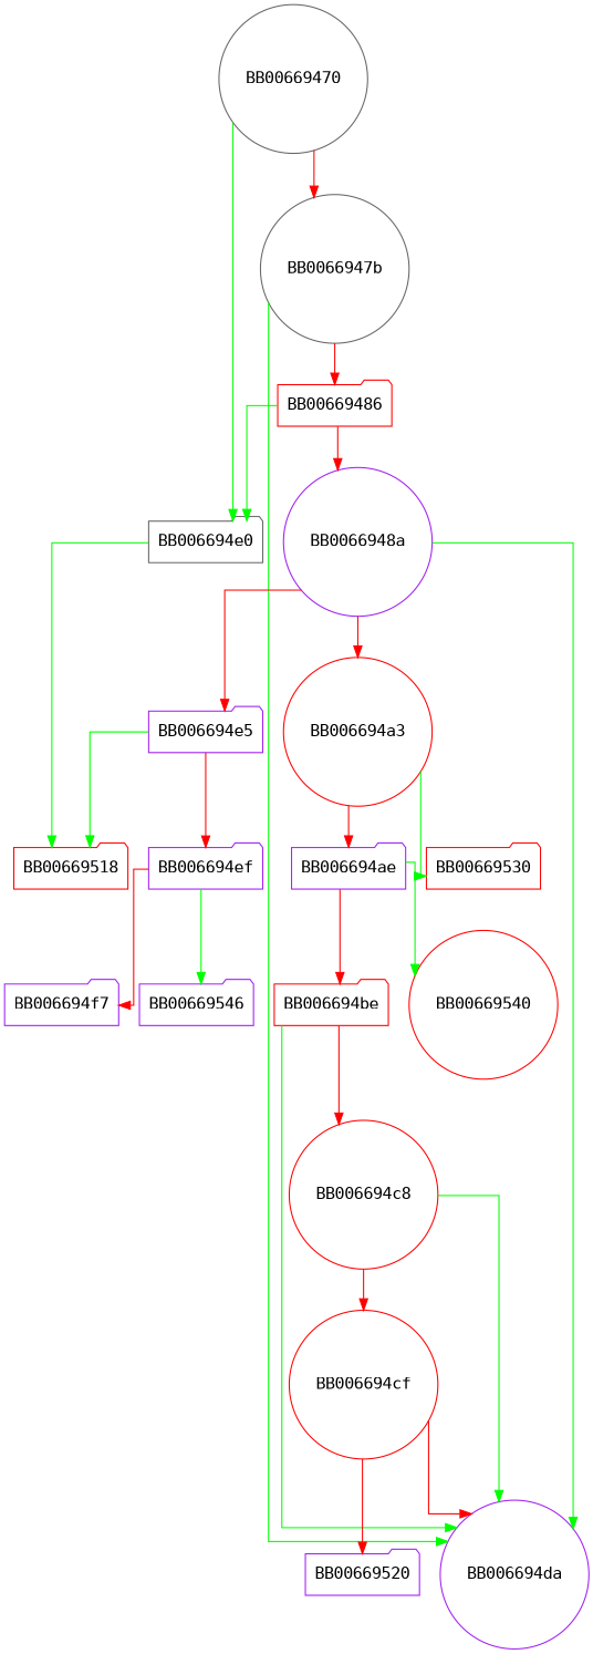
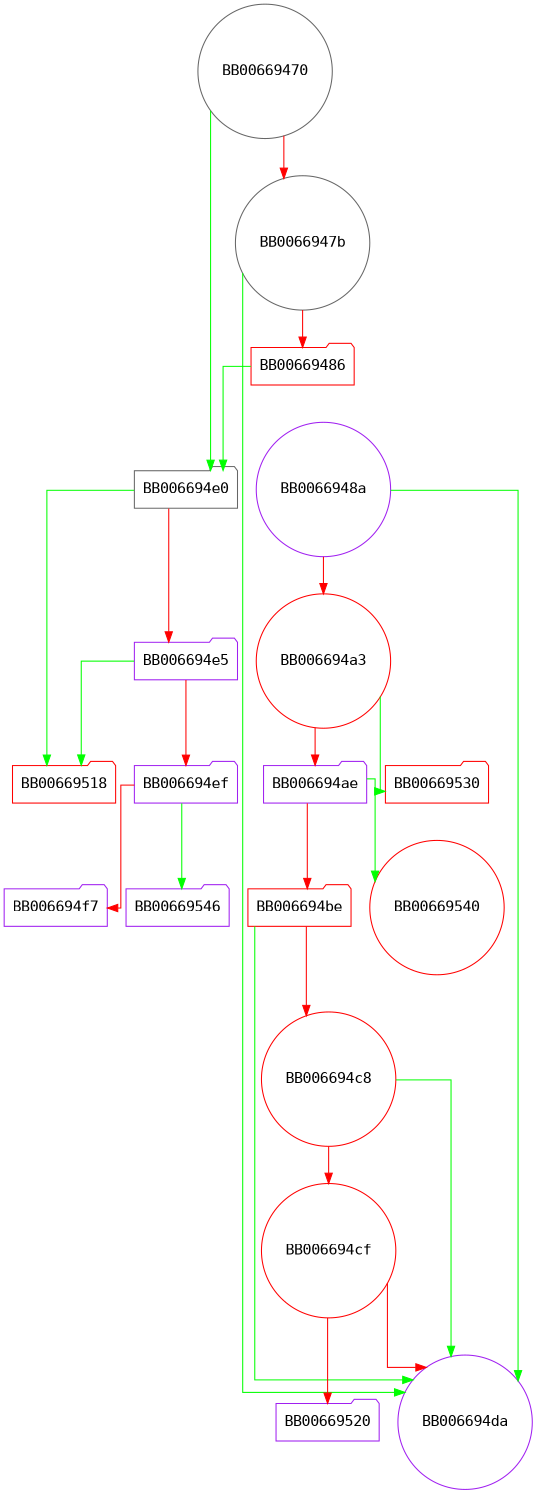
  digraph {
    fontname="DejaVu Sans Mono"
    splines=ortho
    node [color=red fontname="DejaVu Sans Mono" shape=folder]
    edge [color=red fontname="DejaVu Sans Mono"]
    BB00669470 [color=gray40 shape=circle]
    BB0066947b [color=gray40 shape=circle]
    BB006694e0 [color=gray40]
    BB00669486
    BB0066948a [color=purple shape=circle]
    BB006694da [color=purple shape=circle]
    BB00669518
    BB006694e5 [color=purple]
    BB006694a3 [shape=circle]
    BB006694ef [color=purple]
    BB00669530
    BB006694ae [color=purple]
    BB00669540 [shape=circle]
    BB006694be
    BB006694c8 [shape=circle]
    BB006694cf [shape=circle]
    BB00669520 [color=purple]
    BB006694f7 [color=purple]
    BB00669546 [color=purple]
    BB00669470 -> BB0066947b
    BB00669470 -> BB006694e0 [color=green]
    BB0066947b -> BB00669486
    BB0066947b -> BB006694da [color=green]
    BB006694e0 -> BB00669518 [color=green]
-   BB0066948a -> BB006694e5
+   BB006694e0 -> BB006694e5
    BB00669486 -> BB006694e0 [color=green]
-   BB00669486 -> BB0066948a
    BB0066948a -> BB006694da [color=green]
    BB0066948a -> BB006694a3
    BB006694e5 -> BB00669518 [color=green]
    BB006694e5 -> BB006694ef
    BB006694a3 -> BB00669530 [color=green]
    BB006694a3 -> BB006694ae
    BB006694ef -> BB006694f7
    BB006694ef -> BB00669546 [color=green]
    BB006694ae -> BB00669540 [color=green]
    BB006694ae -> BB006694be
    BB006694be -> BB006694da [color=green]
    BB006694be -> BB006694c8
    BB006694c8 -> BB006694da [color=green]
    BB006694c8 -> BB006694cf
    BB006694cf -> BB006694da
    BB006694cf -> BB00669520
  }
